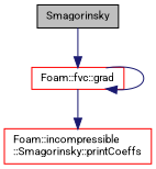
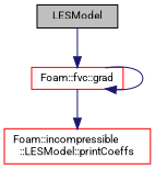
  digraph {
    fontname=Roboto
    rankdir=TB
    node [color=red fontname=Roboto fontsize=10 shape=record]
    edge [color=midnightblue fontname=Roboto fontsize=10 labelfontname=FreeSans labelfontsize=10 style=solid]
-   n1 [color=black fillcolor=grey75 fontcolor=black height=0.2 label=Smagorinsky style=filled width=0.4]
+   n1 [color=black fillcolor=grey75 fontcolor=black height=0.2 label=LESModel style=filled width=0.4]
    n2 [height=0.2 label="Foam::fvc::grad" width=0.4]
-   n3 [height=0.2 label="Foam::incompressible\l::Smagorinsky::printCoeffs" width=0.4]
+   n3 [height=0.2 label="Foam::incompressible\l::LESModel::printCoeffs" width=0.4]
    n1 -> n2
    n2 -> n2
    n2 -> n3
  }
